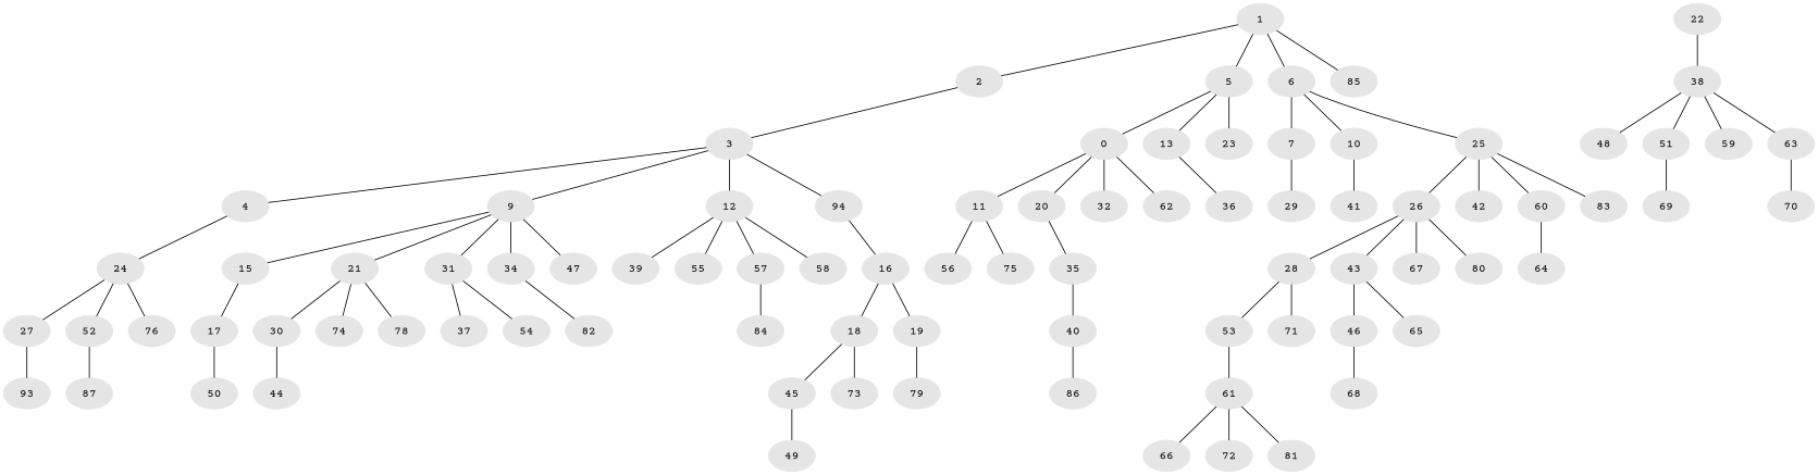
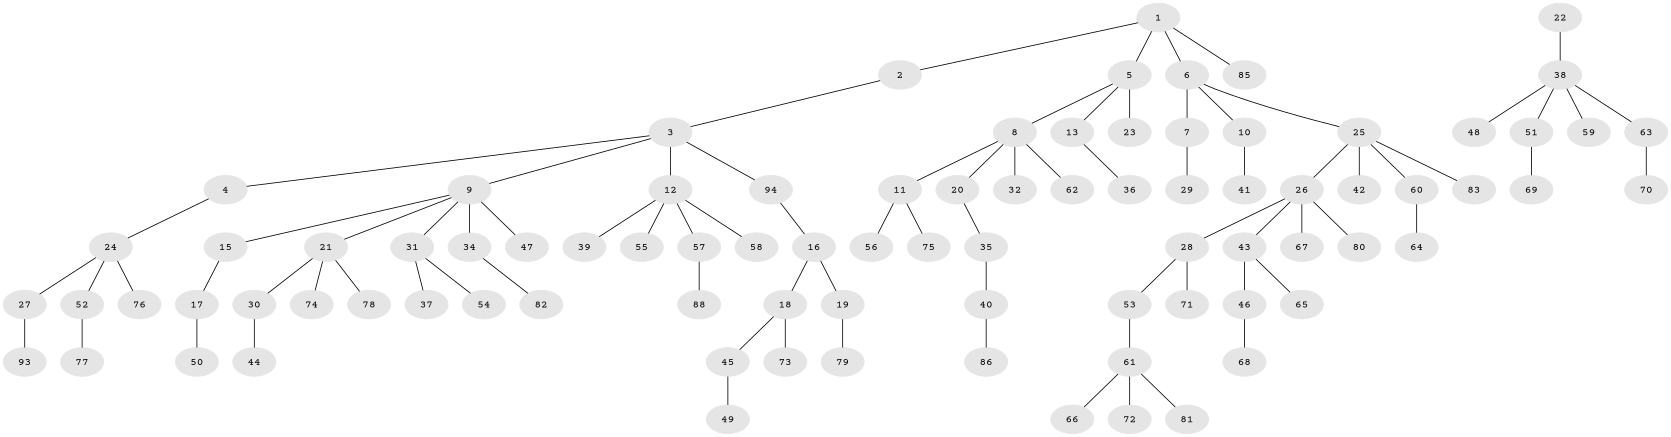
  graph {
    fontname="Courier Prime"
    node [color=gray90 fontname="Courier Prime" style=filled]
    edge [fontname="Courier Prime" weight=1.0]
    1
    2
    5
    6
    85
    3
-   8 [label=0]
+   8
    13
    23
    7
    10
    25
    4
    9
    12
    n16 [label=94]
    24
    15
    21
    31
    34
    47
    39
    55
    57
    58
    16
    27
    52
    76
    11
    20
    32
    62
    36
    22
    38
    29
    41
    26
    42
    60
    83
    56
    75
    35
    17
    30
    74
    78
    37
    54
    82
-   84
+   84 [label=88]
    18
    19
    50
    45
    73
    79
    49
    40
    44
    48
    51
    59
    63
    n68 [label=93]
-   77 [label=87]
+   77
    28
    43
    67
    80
    64
    53
    71
    46
    65
    61
    86
    69
    70
    68
    66
    72
    81
    1 -- 2
    1 -- 5
    1 -- 6
    1 -- 85
    2 -- 3
    5 -- 8
    5 -- 13
    5 -- 23 [weight=3.0]
    6 -- 7
    6 -- 10
    6 -- 25
    3 -- 4
    3 -- 9
    3 -- 12
    3 -- n16
    8 -- 11
    8 -- 20
    8 -- 32
    8 -- 62
    13 -- 36
    7 -- 29
    10 -- 41
    25 -- 26
    25 -- 42
    25 -- 60
    25 -- 83
    4 -- 24
    9 -- 15
    9 -- 21
    9 -- 31
    9 -- 34
    9 -- 47 [weight=2.0]
    12 -- 39
    12 -- 55
    12 -- 57
    12 -- 58
    n16 -- 16
    24 -- 27
    24 -- 52
    24 -- 76
    15 -- 17
    21 -- 30
    21 -- 74
    21 -- 78
    31 -- 37
    31 -- 54
    34 -- 82
    57 -- 84
    16 -- 18
    16 -- 19
    27 -- n68
    52 -- 77
    11 -- 56
    11 -- 75
    20 -- 35
    22 -- 38
    38 -- 48
    38 -- 51
    38 -- 59
    38 -- 63
    26 -- 28
    26 -- 43
    26 -- 67
    26 -- 80
    60 -- 64
    35 -- 40
    17 -- 50
    30 -- 44
    18 -- 45
    18 -- 73
    19 -- 79
    45 -- 49
    40 -- 86
    51 -- 69 [weight=2.0]
    63 -- 70
    28 -- 53
    28 -- 71
    43 -- 46
    43 -- 65
    53 -- 61
    46 -- 68
    61 -- 66
    61 -- 72
    61 -- 81
  }
